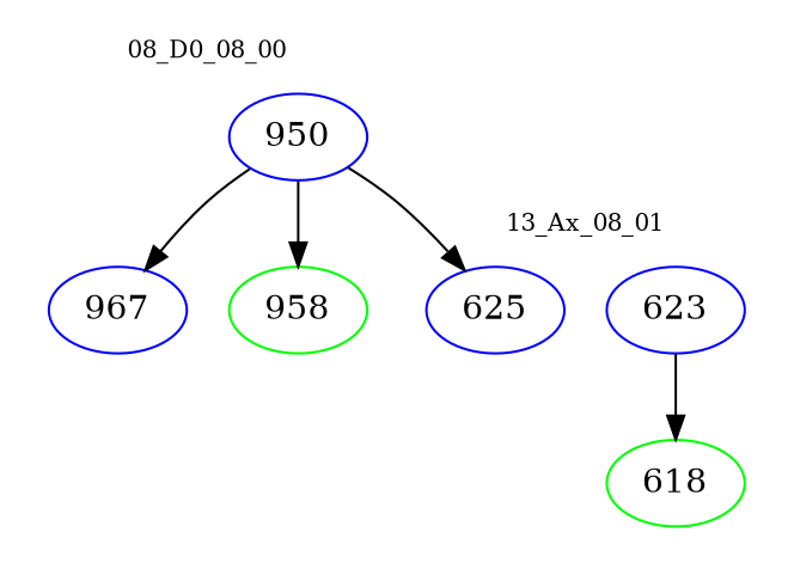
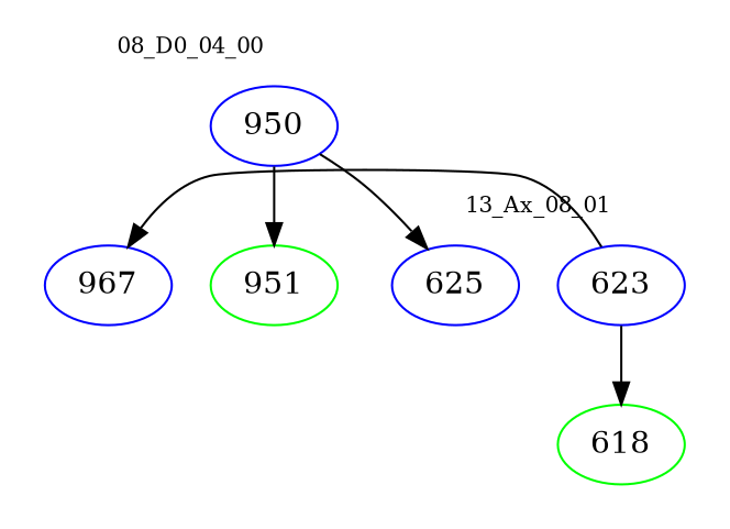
  digraph {
    node [color=blue]
    edge [color=black]
    n1 [label=623]
    n2 [color=green label=618]
    n3 [label=625]
    n4 [label=950]
    n5 [label=967]
-   n6 [color=green label=958]
+   n6 [color=green label=951]
    subgraph cluster_1 {
      color=white
      fontsize=10
      label="13_Ax_08_01"
      n1
      n2
      n3
    }
    subgraph cluster_2 {
      color=white
      fontsize=10
-     label="08_D0_08_00"
+     label="08_D0_04_00"
      n4
      n5
      n6
    }
    n1 -> n2
    n4 -> n3
-   n4 -> n5
+   n1 -> n5
    n4 -> n6
  }
